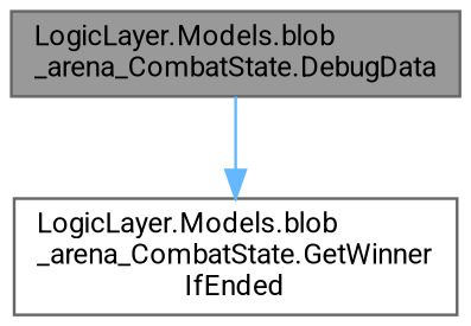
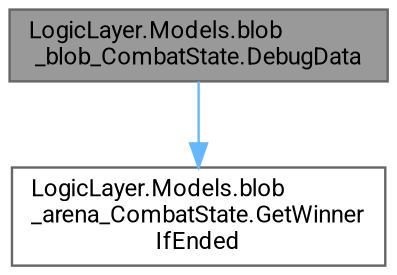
  digraph {
    rankdir=TB
    fontname=Roboto
    node [fontname=Roboto fontsize=10 shape=box style=filled]
-   n1 [color=gray40 fillcolor=grey60 fontcolor=black height=0.2 label="LogicLayer.Models.blob\l_arena_CombatState.DebugData" width=0.4]
+   n1 [color=gray40 fillcolor=grey60 fontcolor=black height=0.2 label="LogicLayer.Models.blob\l_blob_CombatState.DebugData" width=0.4]
    n2 [color=grey40 fillcolor=white height=0.2 label="LogicLayer.Models.blob\l_arena_CombatState.GetWinner\lIfEnded" width=0.4]
    n1 -> n2 [color=steelblue1 fontname=Roboto fontsize=10 labelfontname=Helvetica labelfontsize=10 style=solid]
  }
